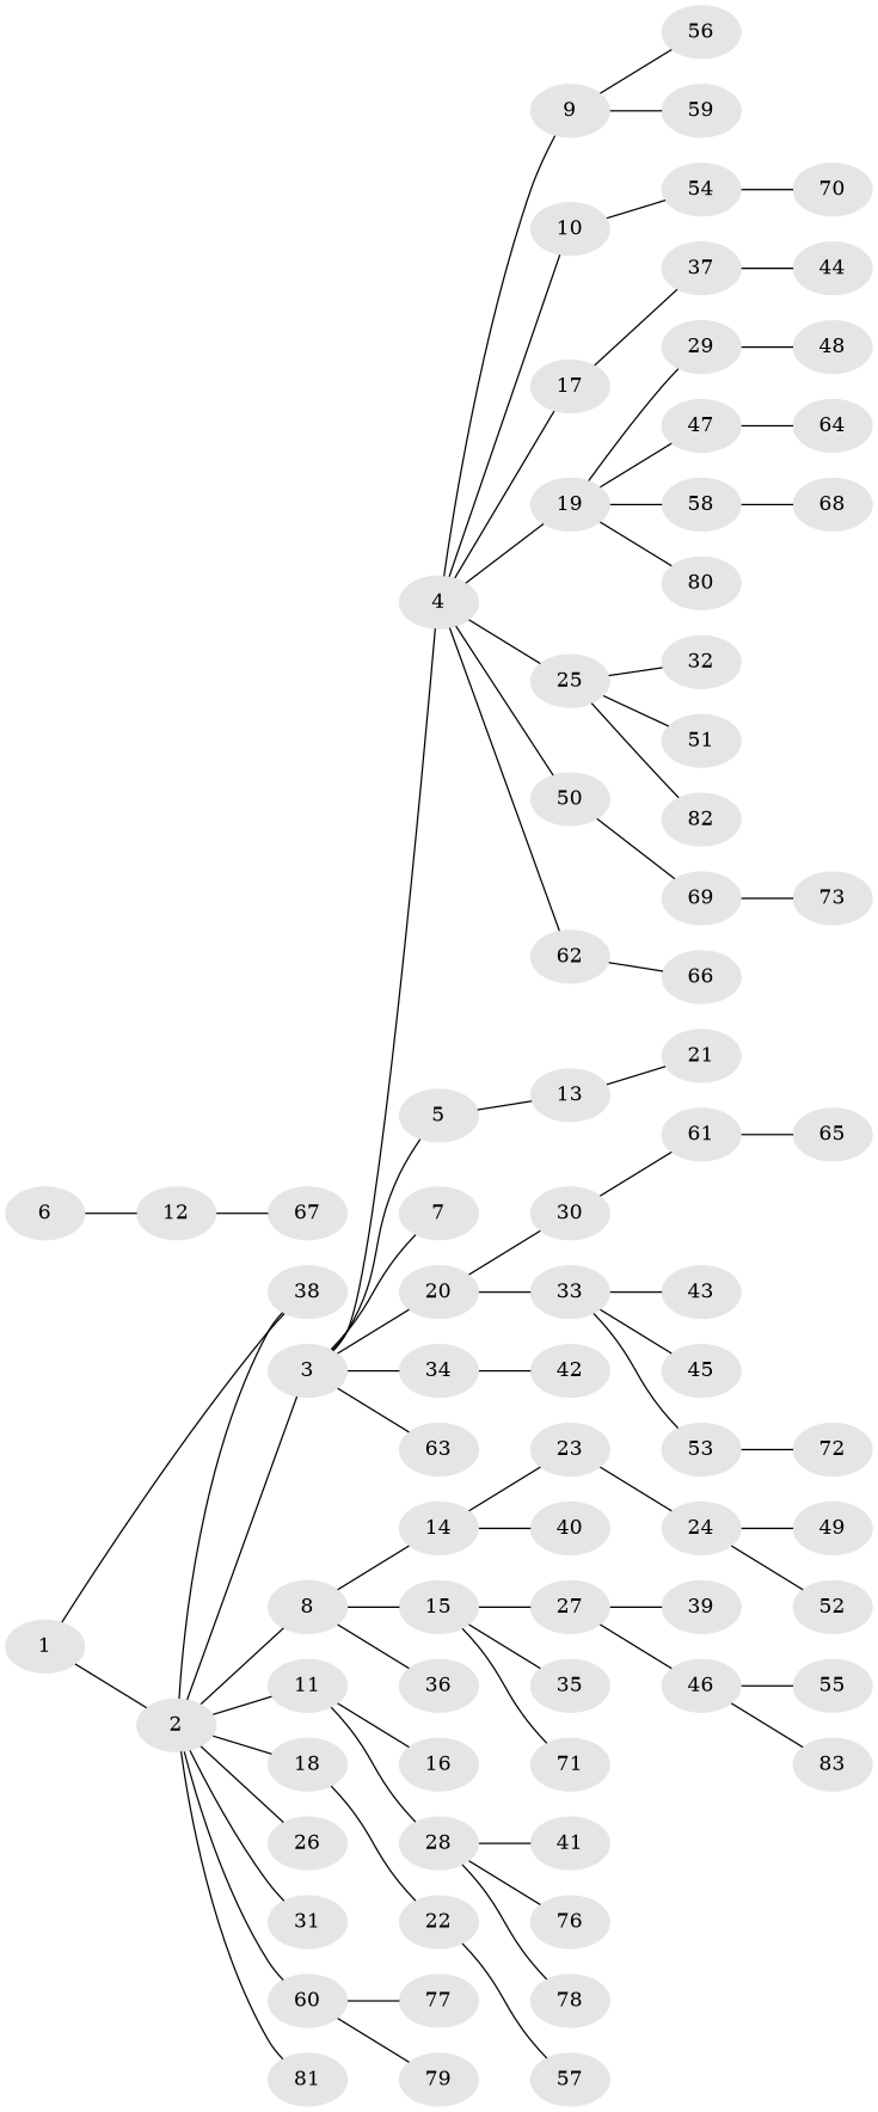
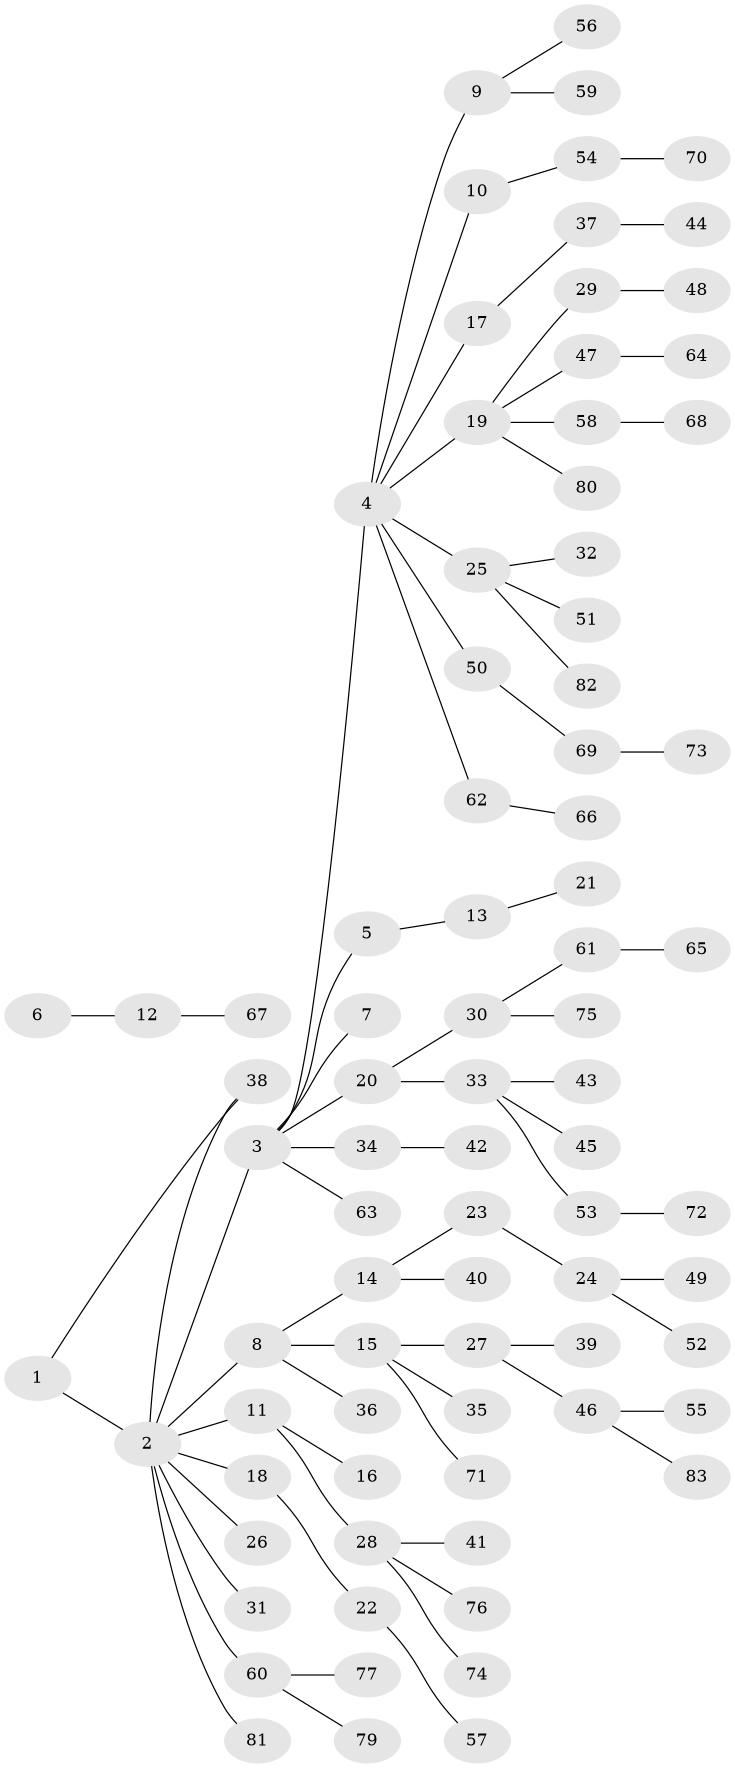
  graph {
    rankdir=LR
    node [color=gray90 style=filled]
    1
    2
    38
    3
    8
    11
    18
    26
    31
    60
    81
    6
    12
    4
    5
    7
    20
    34
    63
    14
    15
    36
    16
    28
    22
    77
    79
    9
    10
    17
    19
    25
    50
    62
    13
    30
    33
    42
    56
    59
    54
    37
    29
    47
    58
    80
    32
    51
    82
    69
    66
    21
    67
    23
    40
    27
    35
    71
    70
    41
    76
-   78
+   78 [label=74]
    24
    39
    46
    57
    48
    44
    64
    68
    61
+   75
    43
    45
    53
    49
    52
    55
    83
    65
    72
    73
    1 -- 2
    1 -- 38
    2 -- 38
    2 -- 3
    2 -- 8
    2 -- 11
    2 -- 18
    2 -- 26
    2 -- 31
    2 -- 60
    2 -- 81
    3 -- 4
    3 -- 5
    3 -- 7
    3 -- 20
    3 -- 34
    3 -- 63
    8 -- 14
    8 -- 15
    8 -- 36
    11 -- 16
    11 -- 28
    18 -- 22
    60 -- 77
    60 -- 79
    6 -- 12
    12 -- 67
    4 -- 9
    4 -- 10
    4 -- 17
    4 -- 19
    4 -- 25
    4 -- 50
    4 -- 62
    5 -- 13
    20 -- 30
    20 -- 33
    34 -- 42
    14 -- 23
    14 -- 40
    15 -- 27
    15 -- 35
    15 -- 71
    28 -- 41
    28 -- 76
    28 -- 78
    22 -- 57
    9 -- 56
    9 -- 59
    10 -- 54
    17 -- 37
    19 -- 29
    19 -- 47
    19 -- 58
    19 -- 80
    25 -- 32
    25 -- 51
    25 -- 82
    50 -- 69
    62 -- 66
    13 -- 21
    30 -- 61
+   30 -- 75
    33 -- 43
    33 -- 45
    33 -- 53
    54 -- 70
    37 -- 44
    29 -- 48
    47 -- 64
    58 -- 68
    69 -- 73
    23 -- 24
    27 -- 39
    27 -- 46
    24 -- 49
    24 -- 52
    46 -- 55
    46 -- 83
    61 -- 65
    53 -- 72
  }
